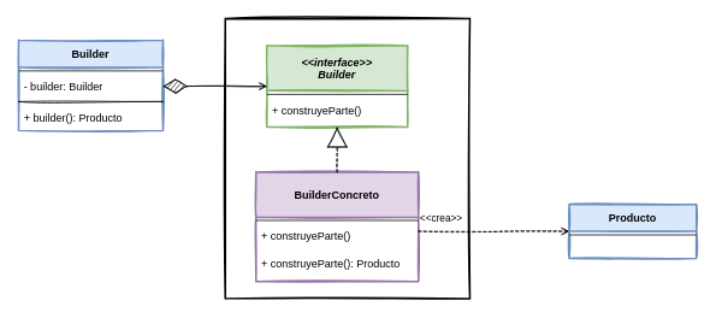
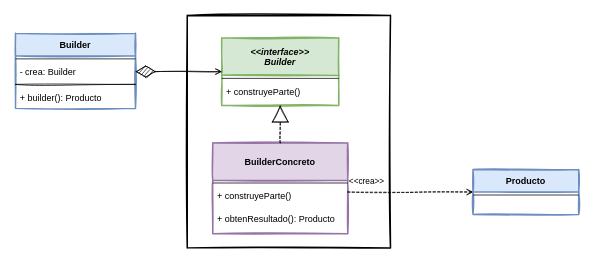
  <mxCell id="0" />
  <mxCell id="1" parent="0" />
  <mxCell id="2" value="" style="rounded=0;whiteSpace=wrap;html=1;sketch=1;fillStyle=solid;startSize=30;strokeWidth=2;" parent="1" vertex="1"><mxGeometry x="249" y="20" width="271" height="310" as="geometry" /></mxCell>
  <mxCell id="3" value="Builder" style="swimlane;fontStyle=1;align=center;verticalAlign=middle;childLayout=stackLayout;horizontal=1;startSize=30;horizontalStack=0;resizeParent=1;resizeLast=0;collapsible=1;marginBottom=0;rounded=0;shadow=0;strokeWidth=2;strokeColor=#6c8ebf;fillColor=#dae8fc;swimlaneFillColor=rgba(255, 255, 255, 1);sketch=1;fillStyle=solid;" parent="1" vertex="1"><mxGeometry x="20" y="44" width="160" height="100" as="geometry"><mxRectangle x="550" y="140" width="160" height="26" as="alternateBounds" /></mxGeometry></mxCell>
  <mxCell id="4" value="" style="line;html=1;strokeWidth=1;align=left;verticalAlign=middle;spacingTop=-1;spacingLeft=3;spacingRight=3;rotatable=0;labelPosition=right;points=[];portConstraint=eastwest;" parent="3" vertex="1"><mxGeometry y="30" width="160" height="8" as="geometry" /></mxCell>
- <mxCell id="5" value="- builder: Builder" style="text;strokeColor=none;fillColor=none;align=left;verticalAlign=top;spacingLeft=4;spacingRight=4;overflow=hidden;rotatable=0;points=[[0,0.5],[1,0.5]];portConstraint=eastwest;" parent="3" vertex="1"><mxGeometry y="38" width="160" height="26" as="geometry" /></mxCell>
+ <mxCell id="5" value="- crea: Builder" style="text;strokeColor=none;fillColor=none;align=left;verticalAlign=top;spacingLeft=4;spacingRight=4;overflow=hidden;rotatable=0;points=[[0,0.5],[1,0.5]];portConstraint=eastwest;" parent="3" vertex="1"><mxGeometry y="38" width="160" height="26" as="geometry" /></mxCell>
  <mxCell id="6" value="" style="line;strokeWidth=1;fillColor=none;align=left;verticalAlign=middle;spacingTop=-1;spacingLeft=3;spacingRight=3;rotatable=0;labelPosition=right;points=[];portConstraint=eastwest;sketch=1;" parent="3" vertex="1"><mxGeometry y="64" width="160" height="8" as="geometry" /></mxCell>
  <mxCell id="7" value="+ builder(): Producto" style="text;strokeColor=none;fillColor=none;align=left;verticalAlign=top;spacingLeft=4;spacingRight=4;overflow=hidden;rotatable=0;points=[[0,0.5],[1,0.5]];portConstraint=eastwest;sketch=1;" parent="3" vertex="1"><mxGeometry y="72" width="160" height="26" as="geometry" /></mxCell>
  <mxCell id="8" value="BuilderConcreto" style="swimlane;fontStyle=1;align=center;verticalAlign=middle;childLayout=stackLayout;horizontal=1;startSize=50;horizontalStack=0;resizeParent=1;resizeLast=0;collapsible=1;marginBottom=0;rounded=0;shadow=0;strokeWidth=2;strokeColor=#9673a6;fillColor=#e1d5e7;swimlaneFillColor=rgba(255, 255, 255, 1);sketch=1;fillStyle=solid;" parent="1" vertex="1"><mxGeometry x="283" y="190" width="180" height="121" as="geometry"><mxRectangle x="340" y="380" width="170" height="26" as="alternateBounds" /></mxGeometry></mxCell>
  <mxCell id="9" value="" style="line;html=1;strokeWidth=1;align=left;verticalAlign=middle;spacingTop=-1;spacingLeft=3;spacingRight=3;rotatable=0;labelPosition=right;points=[];portConstraint=eastwest;" parent="8" vertex="1"><mxGeometry y="50" width="180" height="7" as="geometry" /></mxCell>
  <mxCell id="10" value="+ construyeParte()" style="text;strokeColor=none;fillColor=none;align=left;verticalAlign=top;spacingLeft=4;spacingRight=4;overflow=hidden;rotatable=0;points=[[0,0.5],[1,0.5]];portConstraint=eastwest;rounded=1;sketch=1;fillStyle=solid;startSize=30;" parent="8" vertex="1"><mxGeometry y="57" width="180" height="31" as="geometry" /></mxCell>
- <mxCell id="11" value="+ construyeParte(): Producto" style="text;strokeColor=none;fillColor=none;align=left;verticalAlign=top;spacingLeft=4;spacingRight=4;overflow=hidden;rotatable=0;points=[[0,0.5],[1,0.5]];portConstraint=eastwest;sketch=1;" parent="8" vertex="1"><mxGeometry y="88" width="180" height="26" as="geometry" /></mxCell>
+ <mxCell id="11" value="+ obtenResultado(): Producto" style="text;strokeColor=none;fillColor=none;align=left;verticalAlign=top;spacingLeft=4;spacingRight=4;overflow=hidden;rotatable=0;points=[[0,0.5],[1,0.5]];portConstraint=eastwest;sketch=1;" parent="8" vertex="1"><mxGeometry y="88" width="180" height="26" as="geometry" /></mxCell>
  <mxCell id="12" value="&amp;lt;&amp;lt;crea&amp;gt;&amp;gt;" style="edgeStyle=orthogonalEdgeStyle;rounded=0;orthogonalLoop=1;jettySize=auto;html=1;startSize=30;dashed=1;endFill=0;endArrow=open;exitX=1;exitY=0.5;exitDx=0;exitDy=0;sketch=1;entryX=0;entryY=0.5;entryDx=0;entryDy=0;" parent="1" target="17" edge="1"><mxGeometry x="-0.705" y="15" relative="1" as="geometry"><mxPoint x="463" y="255.5" as="sourcePoint" /><mxPoint x="580" y="180" as="targetPoint" /><mxPoint as="offset" /></mxGeometry></mxCell>
  <mxCell id="13" value="&lt;&lt;interface&gt;&gt;&#10;Builder" style="swimlane;fontStyle=3;align=center;verticalAlign=middle;childLayout=stackLayout;horizontal=1;startSize=50;horizontalStack=0;resizeParent=1;resizeLast=0;collapsible=1;marginBottom=0;rounded=0;shadow=0;strokeWidth=2;strokeColor=#82b366;fillColor=#d5e8d4;swimlaneFillColor=rgba(255, 255, 255, 1);sketch=1;fillStyle=solid;" parent="1" vertex="1"><mxGeometry x="295" y="50" width="156" height="90" as="geometry"><mxRectangle x="340" y="380" width="170" height="26" as="alternateBounds" /></mxGeometry></mxCell>
  <mxCell id="14" value="" style="line;html=1;strokeWidth=1;align=left;verticalAlign=middle;spacingTop=-1;spacingLeft=3;spacingRight=3;rotatable=0;labelPosition=right;points=[];portConstraint=eastwest;" parent="13" vertex="1"><mxGeometry y="50" width="156" height="8" as="geometry" /></mxCell>
  <mxCell id="15" value="+ construyeParte()" style="text;strokeColor=none;fillColor=none;align=left;verticalAlign=top;spacingLeft=4;spacingRight=4;overflow=hidden;rotatable=0;points=[[0,0.5],[1,0.5]];portConstraint=eastwest;rounded=1;sketch=1;fillStyle=solid;startSize=30;" parent="13" vertex="1"><mxGeometry y="58" width="156" height="31" as="geometry" /></mxCell>
  <mxCell id="16" value="" style="endArrow=block;dashed=1;endFill=0;endSize=20;html=1;rounded=0;sketch=1;strokeWidth=1;entryX=0.5;entryY=1;entryDx=0;entryDy=0;exitX=0.5;exitY=0;exitDx=0;exitDy=0;" parent="1" source="8" target="13" edge="1"><mxGeometry width="160" relative="1" as="geometry"><mxPoint x="19" y="640" as="sourcePoint" /><mxPoint x="179" y="640" as="targetPoint" /></mxGeometry></mxCell>
  <mxCell id="17" value="Producto" style="swimlane;fontStyle=1;align=center;verticalAlign=middle;childLayout=stackLayout;horizontal=1;startSize=30;horizontalStack=0;resizeParent=1;resizeLast=0;collapsible=1;marginBottom=0;rounded=0;shadow=0;strokeWidth=2;strokeColor=#6c8ebf;fillColor=#dae8fc;swimlaneFillColor=rgba(255, 255, 255, 1);sketch=1;fillStyle=solid;" parent="1" vertex="1"><mxGeometry x="630" y="225.5" width="141" height="60" as="geometry"><mxRectangle x="550" y="140" width="160" height="26" as="alternateBounds" /></mxGeometry></mxCell>
  <mxCell id="18" value="" style="line;html=1;strokeWidth=1;align=left;verticalAlign=middle;spacingTop=-1;spacingLeft=3;spacingRight=3;rotatable=0;labelPosition=right;points=[];portConstraint=eastwest;" parent="17" vertex="1"><mxGeometry y="30" width="141" height="8" as="geometry" /></mxCell>
  <mxCell id="19" value="" style="endArrow=diamondThin;endFill=1;endSize=24;html=1;rounded=0;sketch=1;entryX=1;entryY=0.5;entryDx=0;entryDy=0;exitX=0;exitY=0.5;exitDx=0;exitDy=0;startArrow=open;startFill=0;" parent="1" source="13" target="5" edge="1"><mxGeometry width="160" relative="1" as="geometry"><mxPoint x="100" y="190" as="sourcePoint" /><mxPoint x="260" y="190" as="targetPoint" /></mxGeometry></mxCell>
